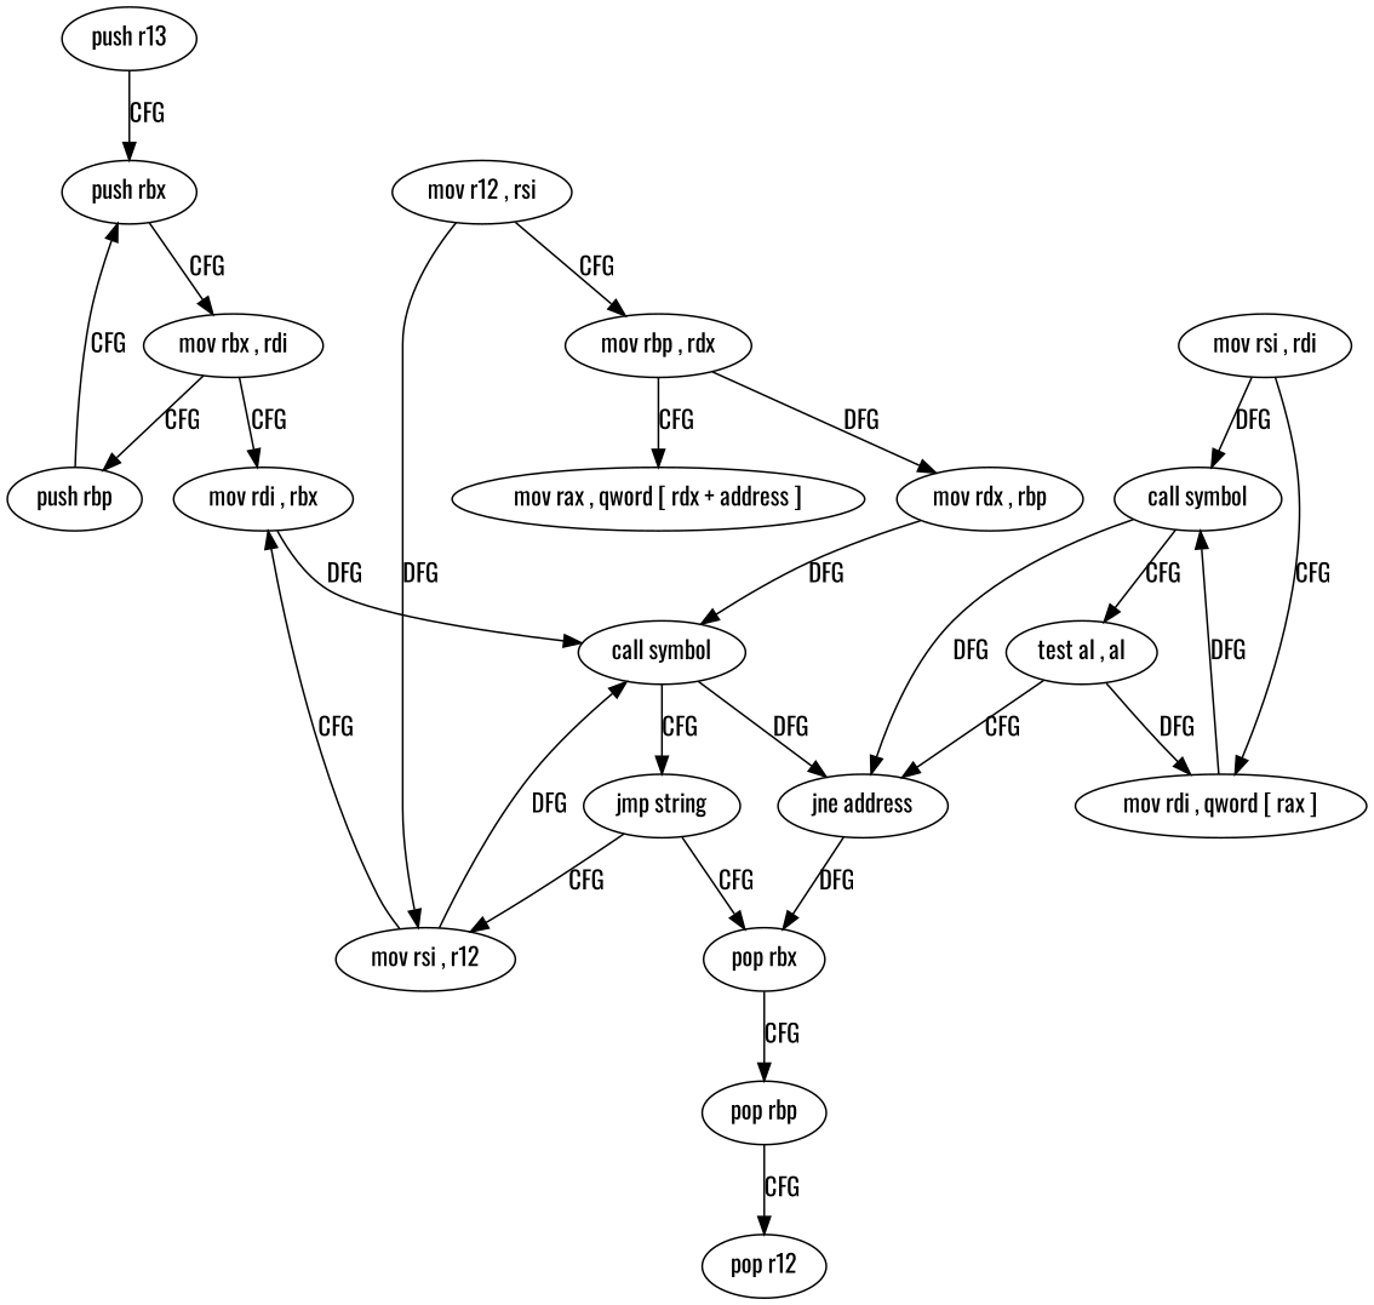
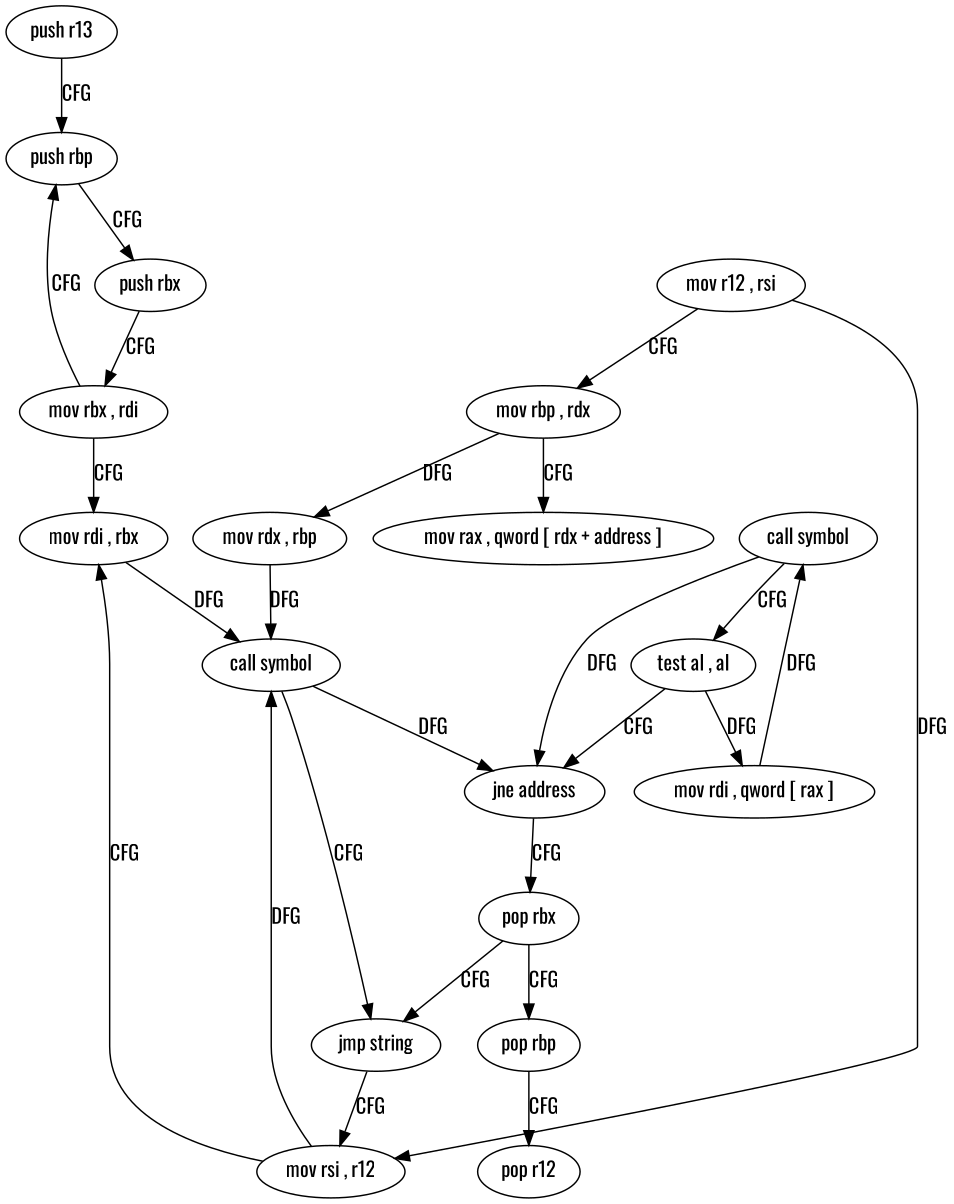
  digraph {
    fontname=Oswald
    node [fontname=Oswald]
    edge [fontname=Oswald]
    n1 [label="push r13"]
    n2 [label="push rbp"]
    n3 [label="push rbx"]
    n4 [label="mov rbx , rdi"]
    n5 [label="mov rdi , rbx"]
    n6 [label="mov r12 , rsi"]
    n7 [label="mov rbp , rdx"]
    n8 [label="mov rsi , r12"]
    n9 [label="call symbol"]
    n10 [label="mov rax , qword [ rdx + address ]"]
    n11 [label="mov rdx , rbp"]
-   n12 [label="mov rsi , rdi"]
    n13 [label="mov rdi , qword [ rax ]"]
    n14 [label="call symbol"]
    n15 [label="test al , al"]
    n16 [label="jne address"]
    n17 [label="pop rbx"]
    n18 [label="pop rbp"]
    n19 [label="jmp string"]
    n20 [label="pop r12"]
-   n1 -> n3 [label=CFG]
+   n1 -> n2 [label=CFG]
    n2 -> n3 [label=CFG]
    n3 -> n4 [label=CFG]
    n4 -> n2 [label=CFG]
    n4 -> n5 [label=CFG]
    n5 -> n9 [label=DFG]
    n6 -> n7 [label=CFG]
    n6 -> n8 [label=DFG]
    n7 -> n10 [label=CFG]
    n7 -> n11 [label=DFG]
    n8 -> n5 [label=CFG]
    n8 -> n9 [label=DFG]
    n9 -> n16 [label=DFG]
    n9 -> n19 [label=CFG]
    n11 -> n9 [label=DFG]
-   n12 -> n13 [label=CFG]
-   n12 -> n14 [label=DFG]
    n13 -> n14 [label=DFG]
    n14 -> n15 [label=CFG]
    n14 -> n16 [label=DFG]
    n15 -> n13 [label=DFG]
    n15 -> n16 [label=CFG]
-   n16 -> n17 [label=DFG]
+   n16 -> n17 [label=CFG]
    n17 -> n18 [label=CFG]
    n18 -> n20 [label=CFG]
    n19 -> n8 [label=CFG]
-   n19 -> n17 [label=CFG]
+   n17 -> n19 [label=CFG]
  }
